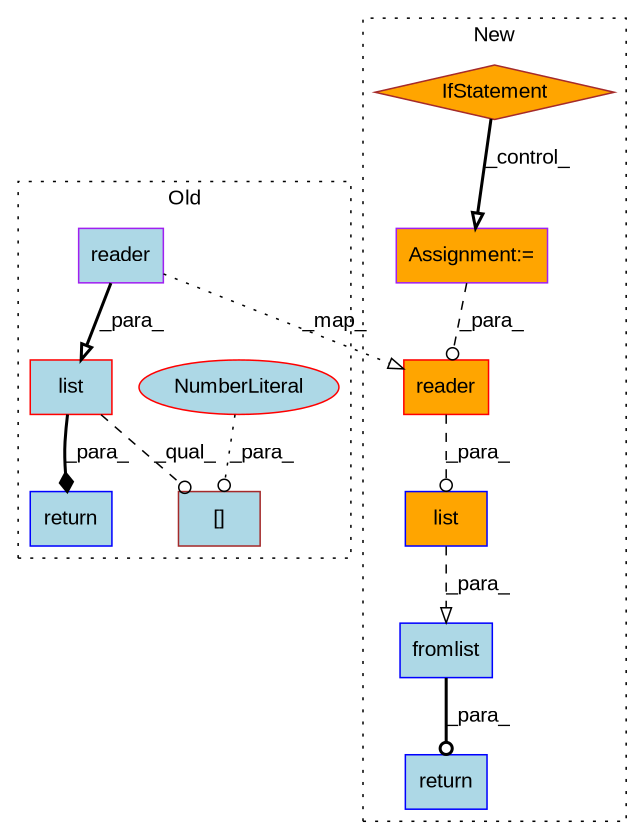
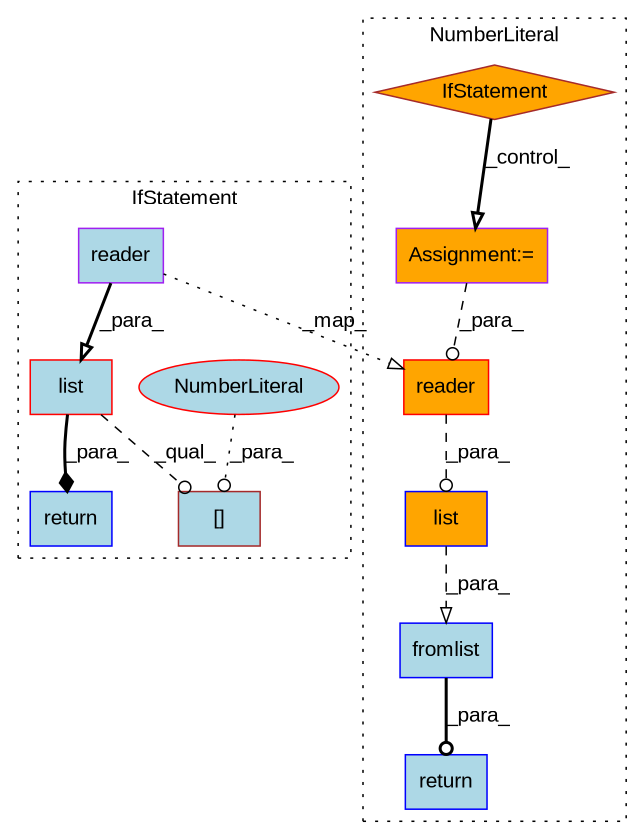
  digraph {
    fontname="Liberation Sans"
    node [a=32 color=blue fillcolor=lightblue fontname="Liberation Sans" l=1 shape=box style=filled]
    edge [arrowhead=odot fontname="Liberation Sans" style=bold]
    n1 [a=2 color=brown l="23,1" label="[]" s="1806,1830"]
    n2 [a=34 color=red label=NumberLiteral s=1829 shape=ellipse]
    n3 [color=purple l="7,1" label=reader s="1432,1454"]
    n4 [color=red l="5,1" label=list s="1806,1827"]
    n5 [a=41 l=7 label=return s=1843]
    n6 [l="9,1" label=fromlist s="1249,1301"]
    n7 [color=red fillcolor=orange l="7,1" label=reader s="1267,1289"]
    n8 [fillcolor=orange l="5,1" label=list s="1258,1290"]
    n9 [a=7 color=purple fillcolor=orange label="Assignment:=" s=1201]
    n10 [a=25 color=brown fillcolor=orange l="4,2" label=IfStatement s="1167,1187" shape=diamond]
    n11 [a=41 l=7 label=return s=1238]
    subgraph cluster_1 {
-     label=Old
+     label=IfStatement
      style=dotted
      n1
      n2
      n3
      n4
      n5
    }
    subgraph cluster_2 {
-     label=New
+     label=NumberLiteral
      style=dotted
      n6
      n7
      n8
      n9
      n10
      n11
    }
    n2 -> n1 [label=_para_ style=dotted]
    n3 -> n4 [arrowhead=onormal label=_para_]
    n3 -> n7 [arrowhead=onormal label=_map_ style=dotted]
    n4 -> n1 [label=_qual_ style=dashed]
    n4 -> n5 [arrowhead=diamond label=_para_]
    n6 -> n11 [label=_para_]
    n7 -> n8 [label=_para_ style=dashed]
    n8 -> n6 [arrowhead=onormal label=_para_ style=dashed]
    n9 -> n7 [label=_para_ style=dashed]
    n10 -> n9 [arrowhead=onormal label=_control_]
  }
